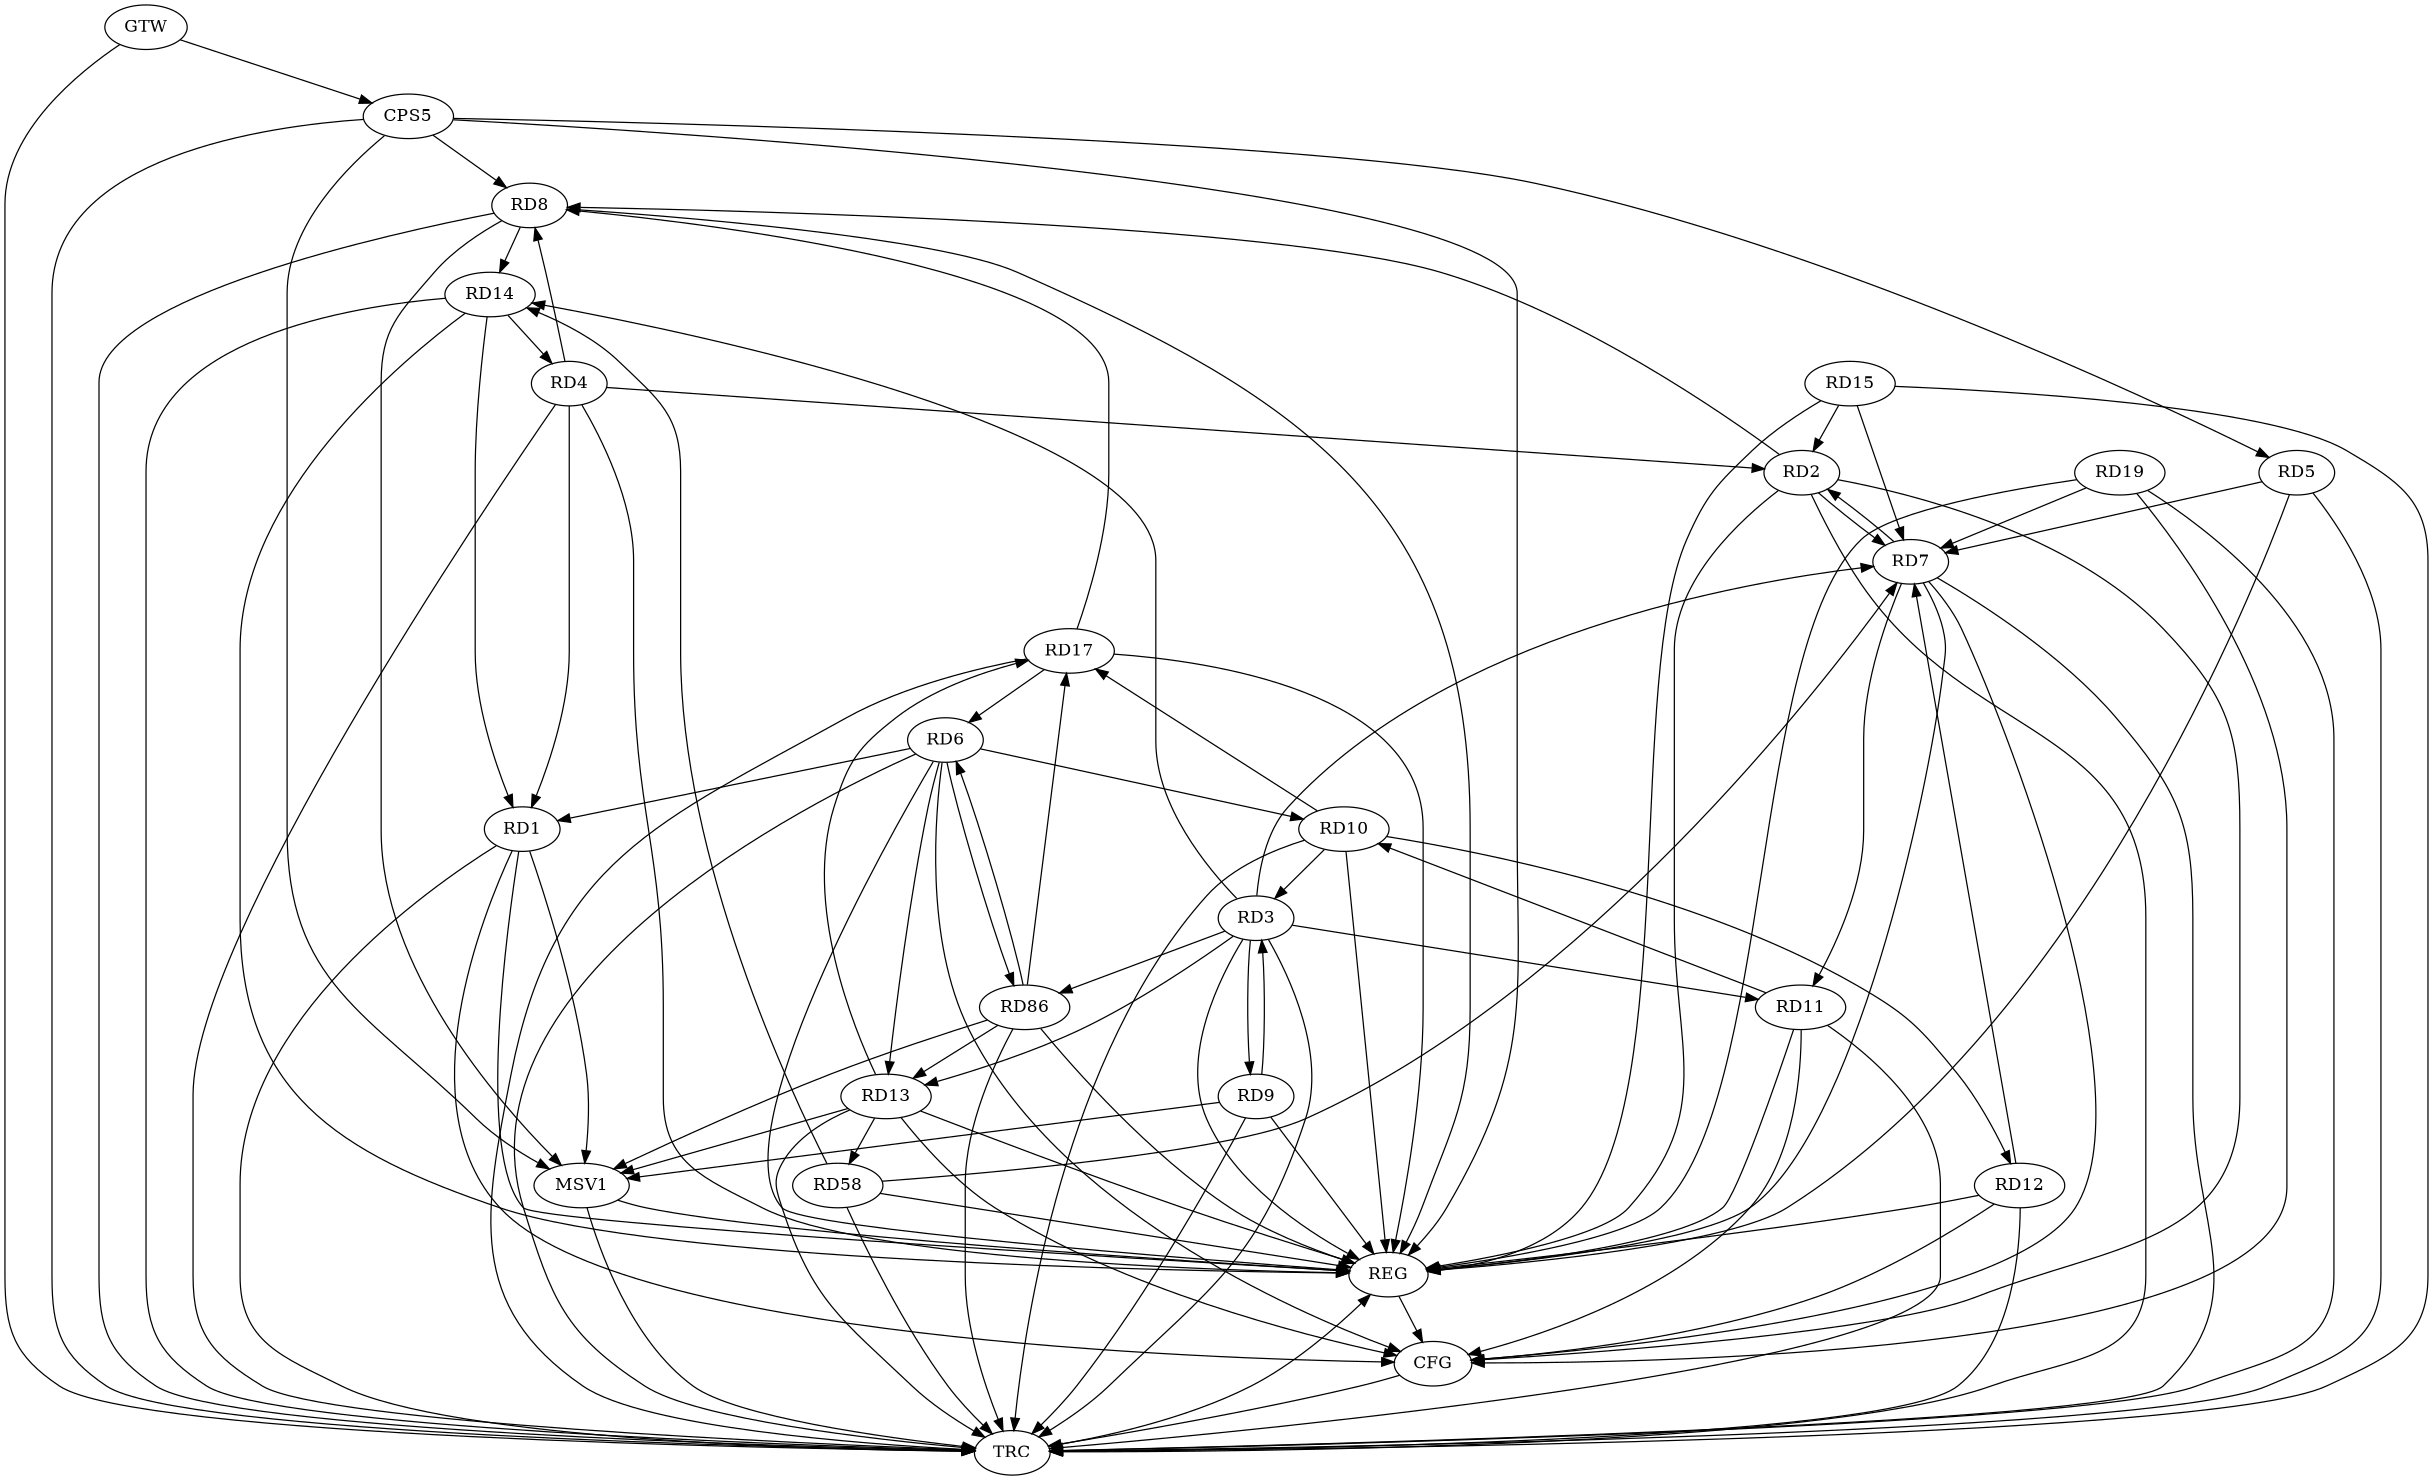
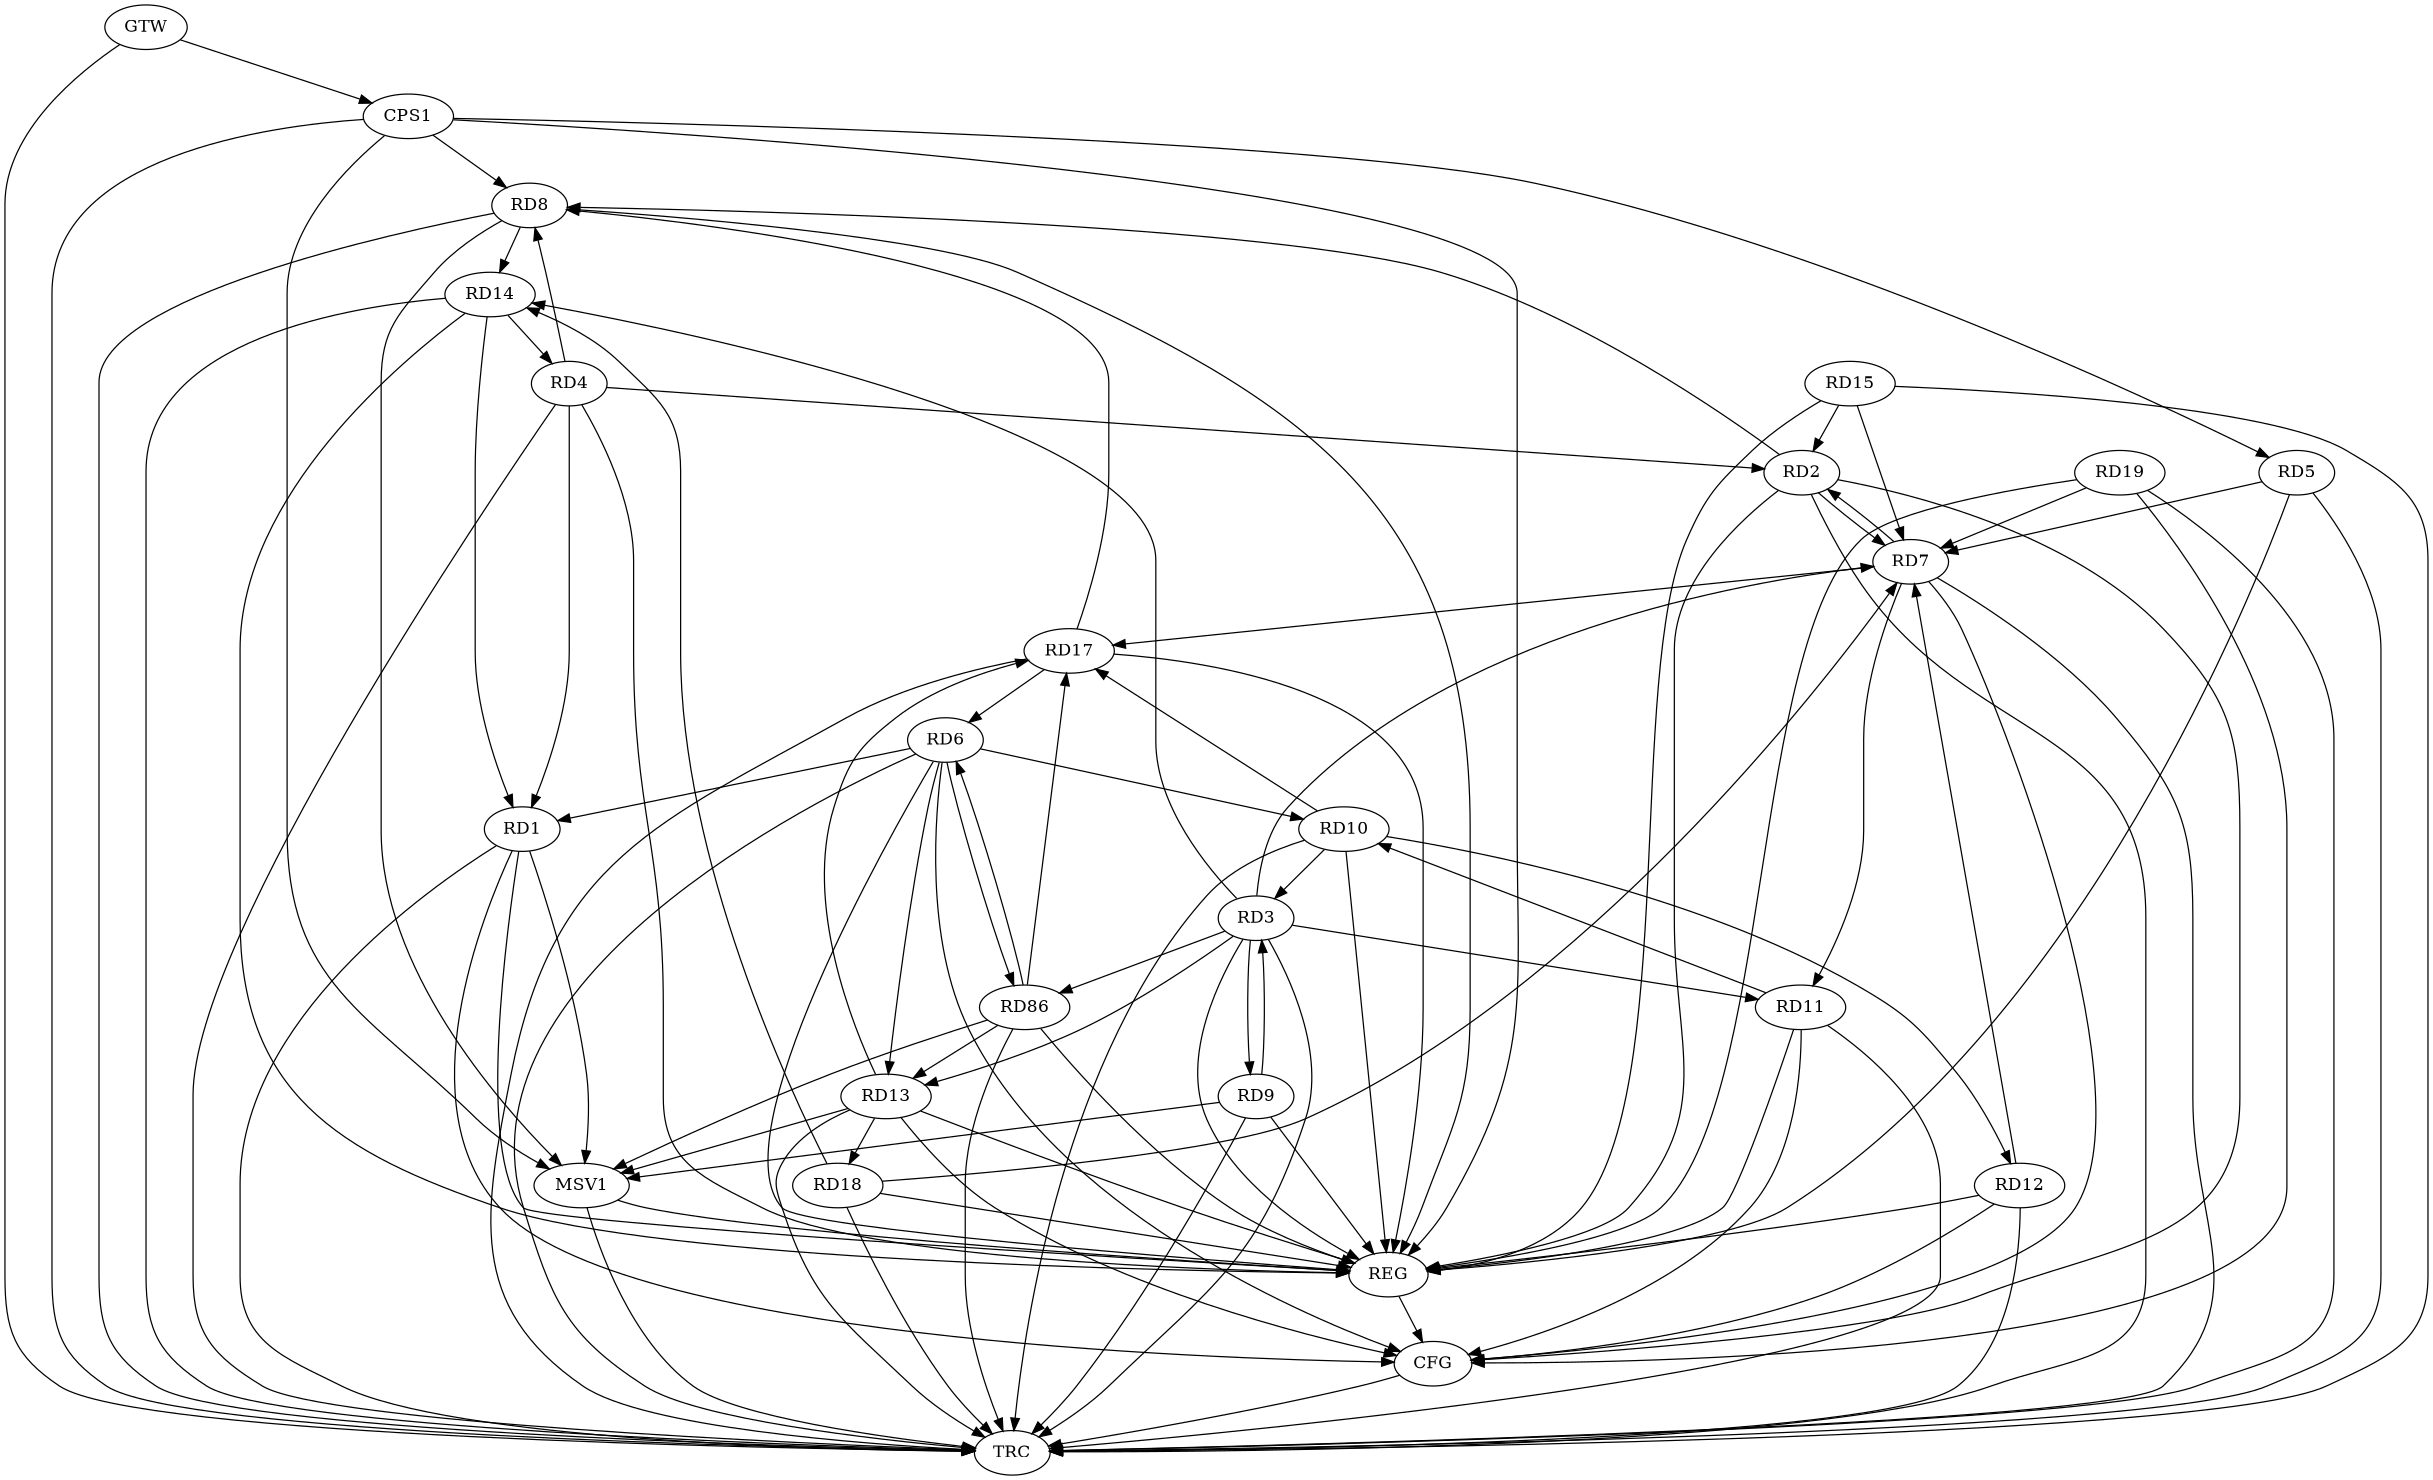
  strict digraph {
    n1 [label=RD1]
    n2 [label=REG]
    n3 [label=CFG]
    n4 [label=TRC]
    n5 [label=MSV1]
    n6 [label=RD2]
    n7 [label=RD7]
    n8 [label=RD8]
    n9 [label=RD11]
    n10 [label=RD14]
    n11 [label=RD3]
    n12 [label=RD9]
    n13 [label=RD13]
    n14 [label=RD86]
    n15 [label=RD10]
    n16 [label=RD17]
-   n17 [label=RD58]
+   n17 [label=RD18]
    n18 [label=RD4]
    n19 [label=RD6]
    n20 [label=RD5]
    n21 [label=RD12]
    n22 [label=RD15]
    n23 [label=RD19]
-   n24 [label=CPS5]
+   n24 [label=CPS1]
    n25 [label=GTW]
    n1 -> n2
    n1 -> n3
    n1 -> n4
    n1 -> n5
    n2 -> n3
    n3 -> n4
-   n4 -> n2
    n5 -> n2
    n5 -> n4
    n6 -> n2
    n6 -> n3
    n6 -> n4
    n6 -> n7
    n6 -> n8
-   n7 -> n2
+   n7 -> n16
    n7 -> n3
    n7 -> n4
    n7 -> n6
    n7 -> n9
    n8 -> n2
    n8 -> n4
    n8 -> n5
    n8 -> n10
    n9 -> n2
    n9 -> n3
    n9 -> n4
    n9 -> n15
    n10 -> n1
    n10 -> n2
    n10 -> n4
    n10 -> n18
    n11 -> n2
    n11 -> n4
    n11 -> n7
    n11 -> n9
    n11 -> n10
    n11 -> n12
    n11 -> n13
    n11 -> n14
    n12 -> n2
    n12 -> n4
    n12 -> n5
    n12 -> n11
    n13 -> n2
    n13 -> n3
    n13 -> n4
    n13 -> n5
    n13 -> n16
    n13 -> n17
    n14 -> n2
    n14 -> n4
    n14 -> n5
    n14 -> n13
    n14 -> n16
    n14 -> n19
    n15 -> n2
    n15 -> n4
    n15 -> n11
    n15 -> n16
    n15 -> n21
    n16 -> n2
    n16 -> n4
    n16 -> n8
    n16 -> n19
    n17 -> n2
    n17 -> n4
    n17 -> n7
    n17 -> n10
    n18 -> n1
    n18 -> n2
    n18 -> n4
    n18 -> n6
    n18 -> n8
    n19 -> n1
    n19 -> n2
    n19 -> n3
    n19 -> n4
    n19 -> n13
    n19 -> n14
    n19 -> n15
    n20 -> n2
    n20 -> n4
    n20 -> n7
    n21 -> n2
    n21 -> n3
    n21 -> n4
    n21 -> n7
    n22 -> n2
    n22 -> n4
    n22 -> n6
    n22 -> n7
    n23 -> n2
    n23 -> n3
    n23 -> n4
    n23 -> n7
    n24 -> n2
    n24 -> n4
    n24 -> n5
    n24 -> n8
    n24 -> n20
    n25 -> n4
    n25 -> n24
  }
